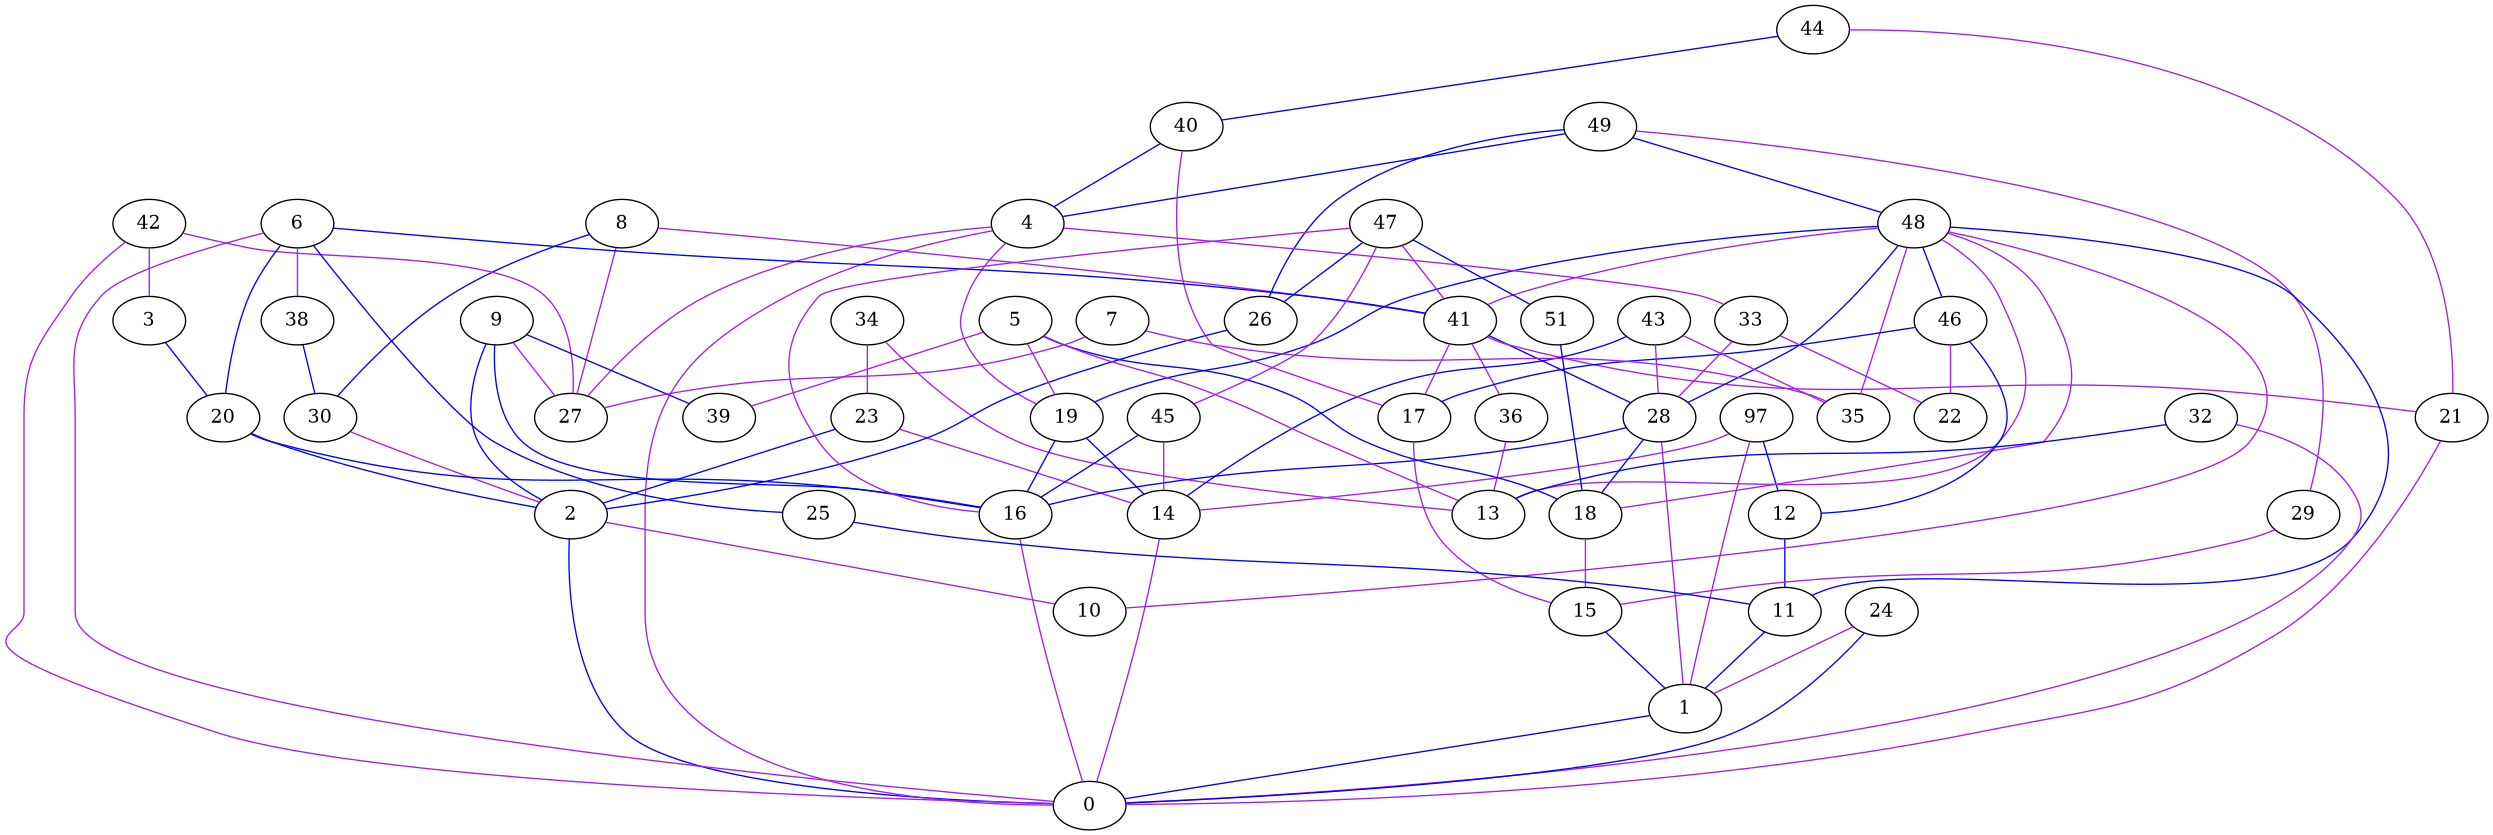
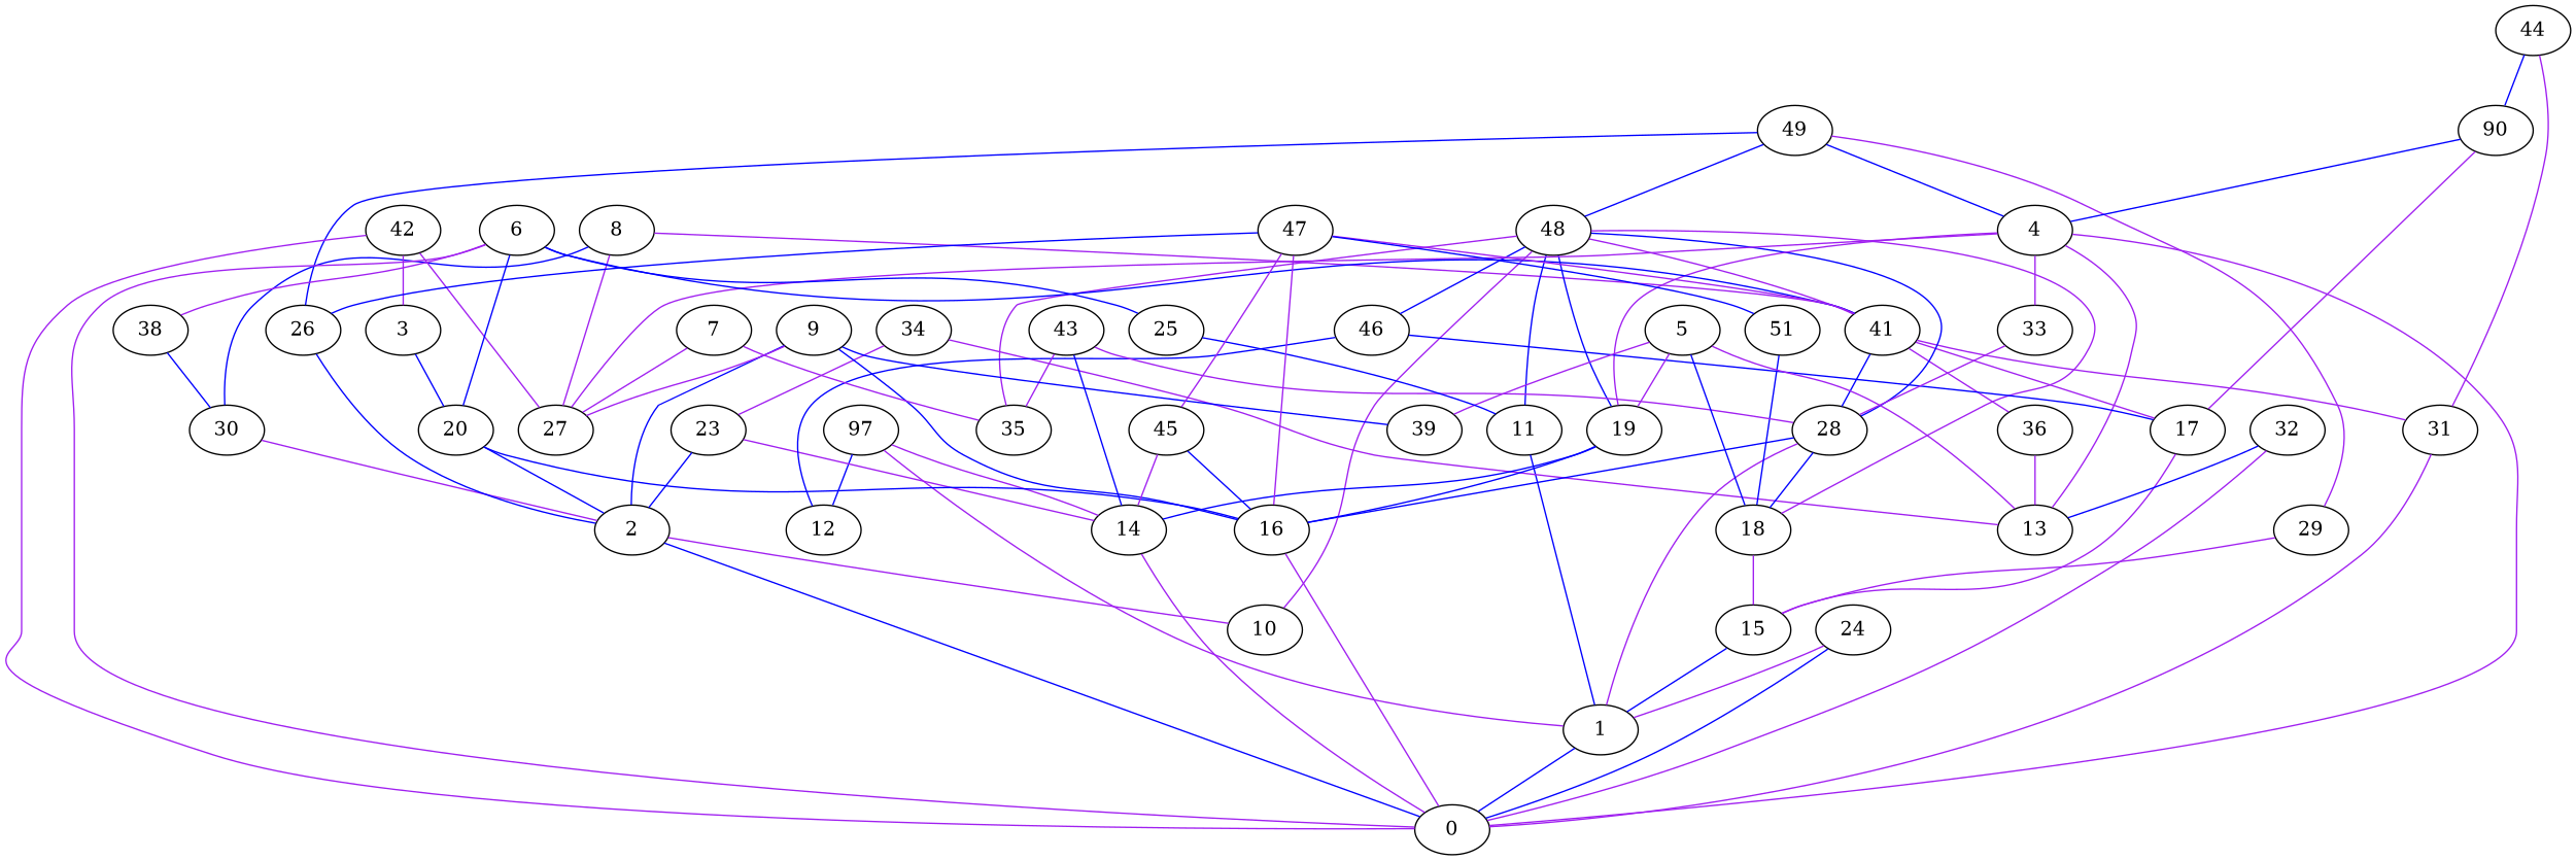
  digraph {
    edge [color=purple dir=none]
    18
    15
    1
    n4 [label=97]
    14
    12
    0
    11
    34
    23
    13
    2
    8
    41
    27
    30
    28
    36
    17
-   31 [label=21]
+   31
    49
    29
    48
    4
    26
    35
    19
    46
    10
    33
    42
    3
    20
    16
    n35 [label=51]
    43
-   22
-   40
+   40 [label=90]
    9
    32
    39
    5
    44
    38
    45
    6
    25
    24
    47
    7
    subgraph sub_1 {
      18
      15
      1
      n4
      14
      12
      0
      11
      34
      23
      13
      2
      8
      41
      27
      30
      28
      36
      17
      31
      49
      29
      48
      4
      26
      35
      19
      46
      10
      33
      42
      3
      20
      16
      n35
      43
-     22
      40
      9
      32
      39
      5
      44
      38
      45
      6
      25
      24
      47
      7
    }
    18 -> 15
    15 -> 1 [color=blue]
    1 -> 0 [color=blue]
    n4 -> 1
    n4 -> 14
    n4 -> 12 [color=blue]
    14 -> 0
-   12 -> 11 [color=blue]
    11 -> 1 [color=blue]
    34 -> 23
    34 -> 13
    23 -> 14
    23 -> 2 [color=blue]
    2 -> 0 [color=blue]
    2 -> 10
    8 -> 41
    8 -> 27
    8 -> 30 [color=blue]
    41 -> 28 [color=blue]
    41 -> 36
    41 -> 17
    41 -> 31
    30 -> 2
    28 -> 18 [color=blue]
    28 -> 1
    28 -> 16 [color=blue]
    36 -> 13
    17 -> 15
    31 -> 0
    49 -> 29
    49 -> 48 [color=blue]
    49 -> 4 [color=blue]
    49 -> 26 [color=blue]
    29 -> 15
    48 -> 18
    48 -> 11 [color=blue]
    48 -> 41
    48 -> 28 [color=blue]
    48 -> 35
    48 -> 19 [color=blue]
    48 -> 46 [color=blue]
    48 -> 10
    4 -> 0
-   48 -> 13
+   4 -> 13
    4 -> 27
    4 -> 19
    4 -> 33
    26 -> 2 [color=blue]
    19 -> 14 [color=blue]
    19 -> 16 [color=blue]
    46 -> 12 [color=blue]
    46 -> 17 [color=blue]
-   46 -> 22
    33 -> 28
-   33 -> 22
    42 -> 0
    42 -> 27
    42 -> 3
    3 -> 20 [color=blue]
    20 -> 2 [color=blue]
    20 -> 16 [color=blue]
    16 -> 0
    n35 -> 18 [color=blue]
    43 -> 14 [color=blue]
    43 -> 28
    43 -> 35
    40 -> 17
    40 -> 4 [color=blue]
    9 -> 2 [color=blue]
    9 -> 27
    9 -> 16 [color=blue]
    9 -> 39 [color=blue]
    32 -> 0
    32 -> 13 [color=blue]
    5 -> 18 [color=blue]
    5 -> 13
    5 -> 19
    5 -> 39
    44 -> 31
    44 -> 40 [color=blue]
    38 -> 30 [color=blue]
    45 -> 14
    45 -> 16 [color=blue]
    6 -> 0
    6 -> 41 [color=blue]
    6 -> 20 [color=blue]
    6 -> 38
    6 -> 25 [color=blue]
    25 -> 11 [color=blue]
    24 -> 1
    24 -> 0 [color=blue]
    47 -> 41
    47 -> 26 [color=blue]
    47 -> 16
    47 -> n35 [color=blue]
    47 -> 45
    7 -> 27
    7 -> 35
  }
